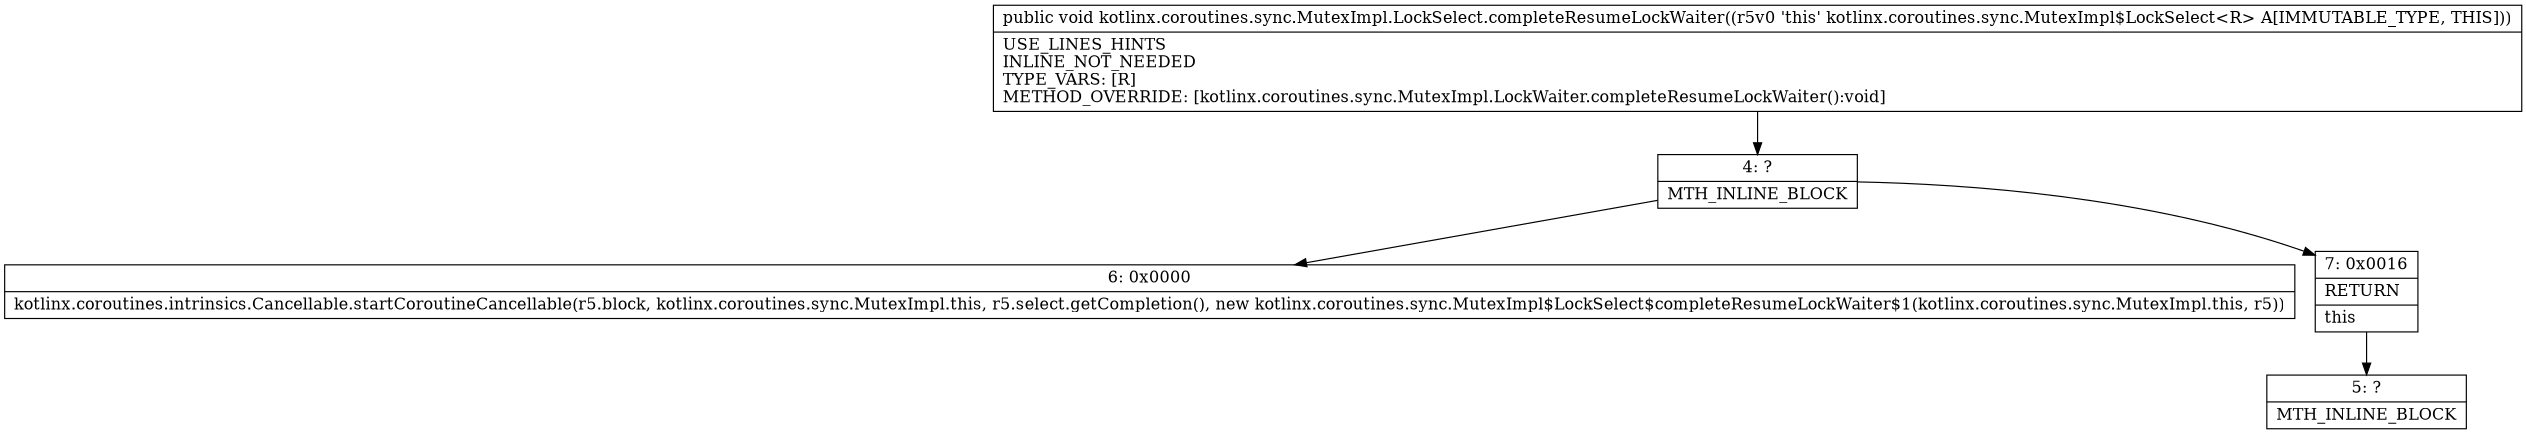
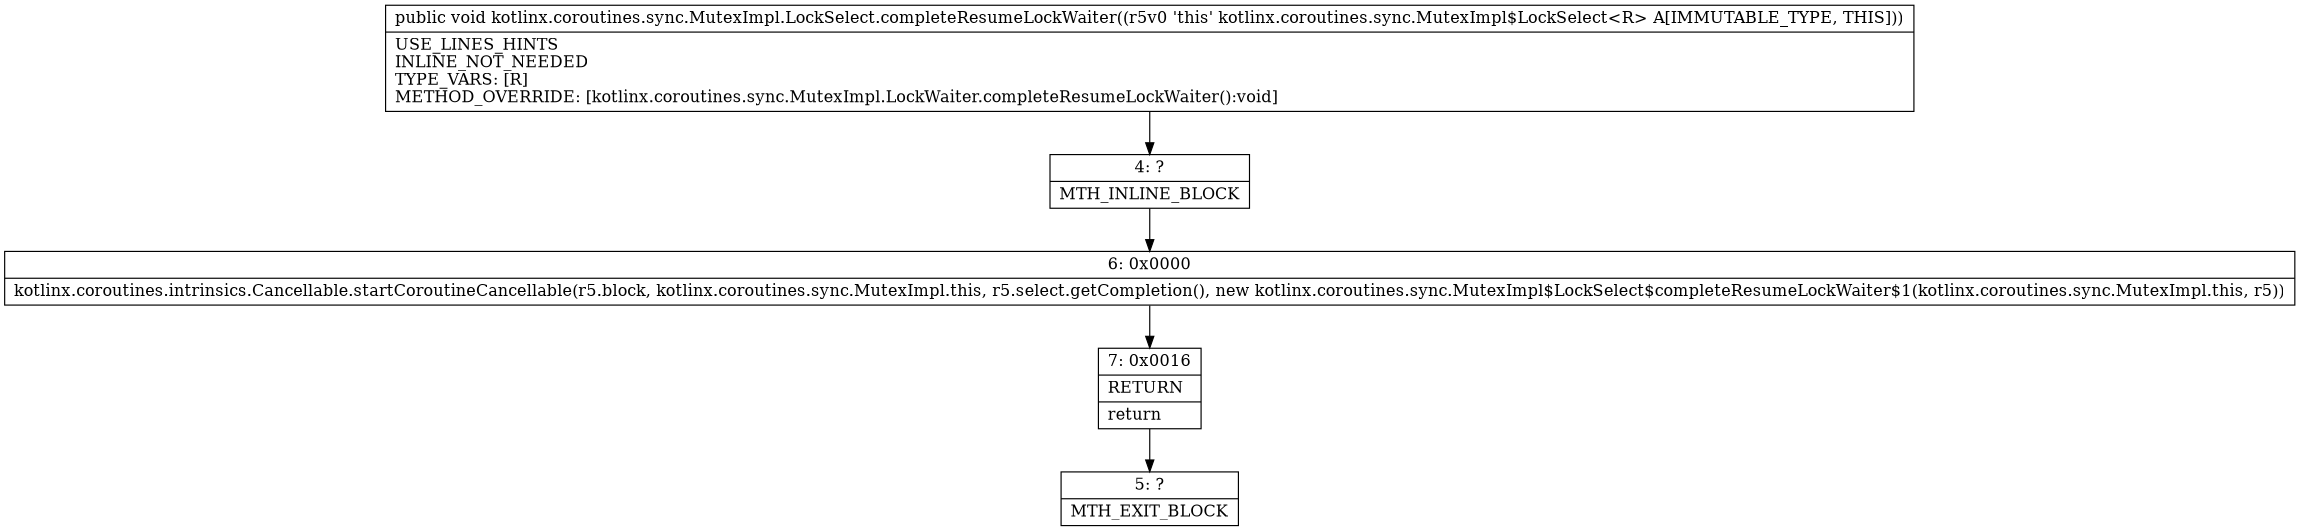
  digraph {
    node [shape=record]
    n1 [label="{4\:\ ?|MTH_INLINE_BLOCK\l}"]
    n2 [label="{6\:\ 0x0000|kotlinx.coroutines.intrinsics.Cancellable.startCoroutineCancellable(r5.block, kotlinx.coroutines.sync.MutexImpl.this, r5.select.getCompletion(), new kotlinx.coroutines.sync.MutexImpl$LockSelect$completeResumeLockWaiter$1(kotlinx.coroutines.sync.MutexImpl.this, r5))\l}"]
-   n3 [label="{7\:\ 0x0016|RETURN\l|this\l}"]
-   n4 [label="{5\:\ ?|MTH_INLINE_BLOCK\l}"]
+   n3 [label="{7\:\ 0x0016|RETURN\l|return\l}"]
+   n4 [label="{5\:\ ?|MTH_EXIT_BLOCK\l}"]
    n5 [label="{public void kotlinx.coroutines.sync.MutexImpl.LockSelect.completeResumeLockWaiter((r5v0 'this' kotlinx.coroutines.sync.MutexImpl$LockSelect\<R\> A[IMMUTABLE_TYPE, THIS]))  | USE_LINES_HINTS\lINLINE_NOT_NEEDED\lTYPE_VARS: [R]\lMETHOD_OVERRIDE: [kotlinx.coroutines.sync.MutexImpl.LockWaiter.completeResumeLockWaiter():void]\l}"]
    n1 -> n2
-   n1 -> n3
+   n2 -> n3
    n3 -> n4
    n5 -> n1
  }
